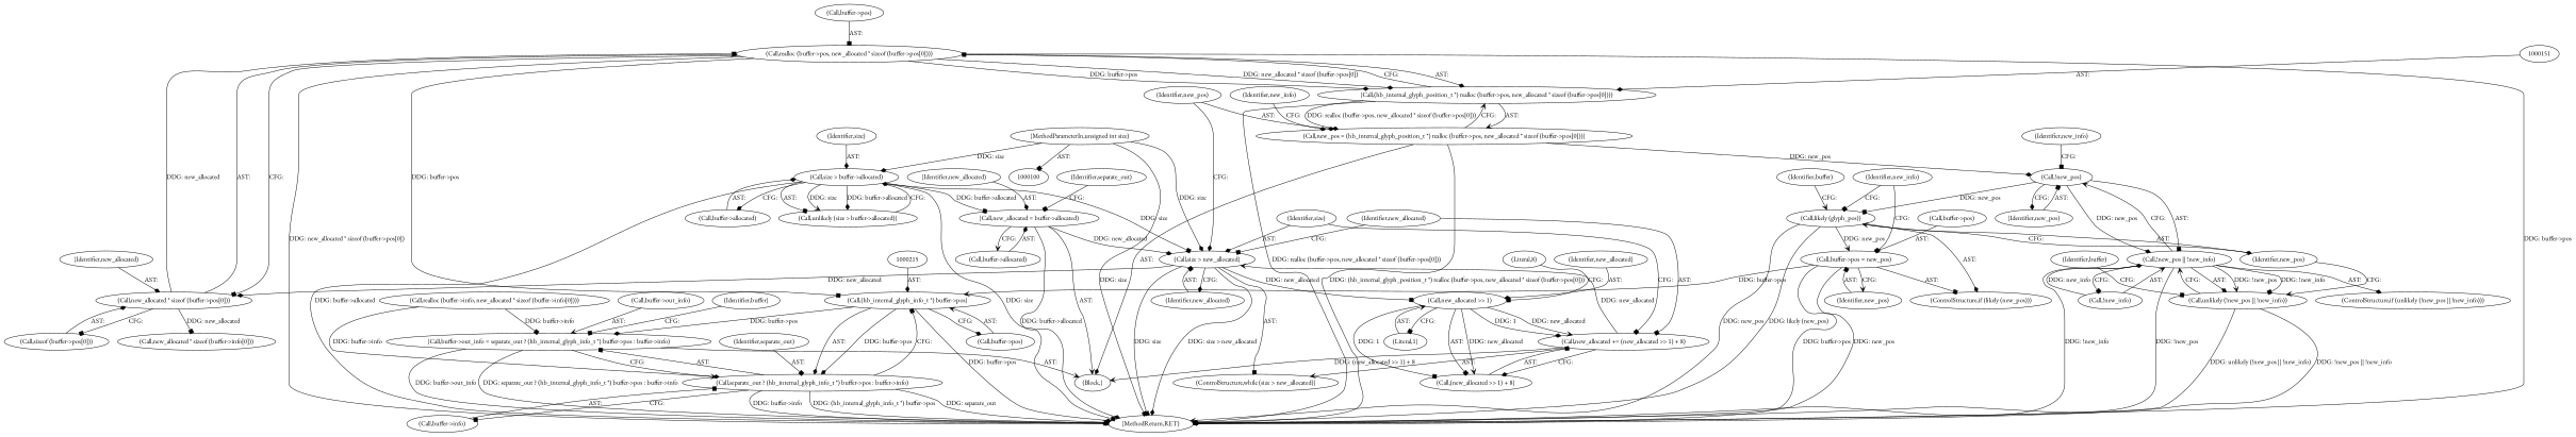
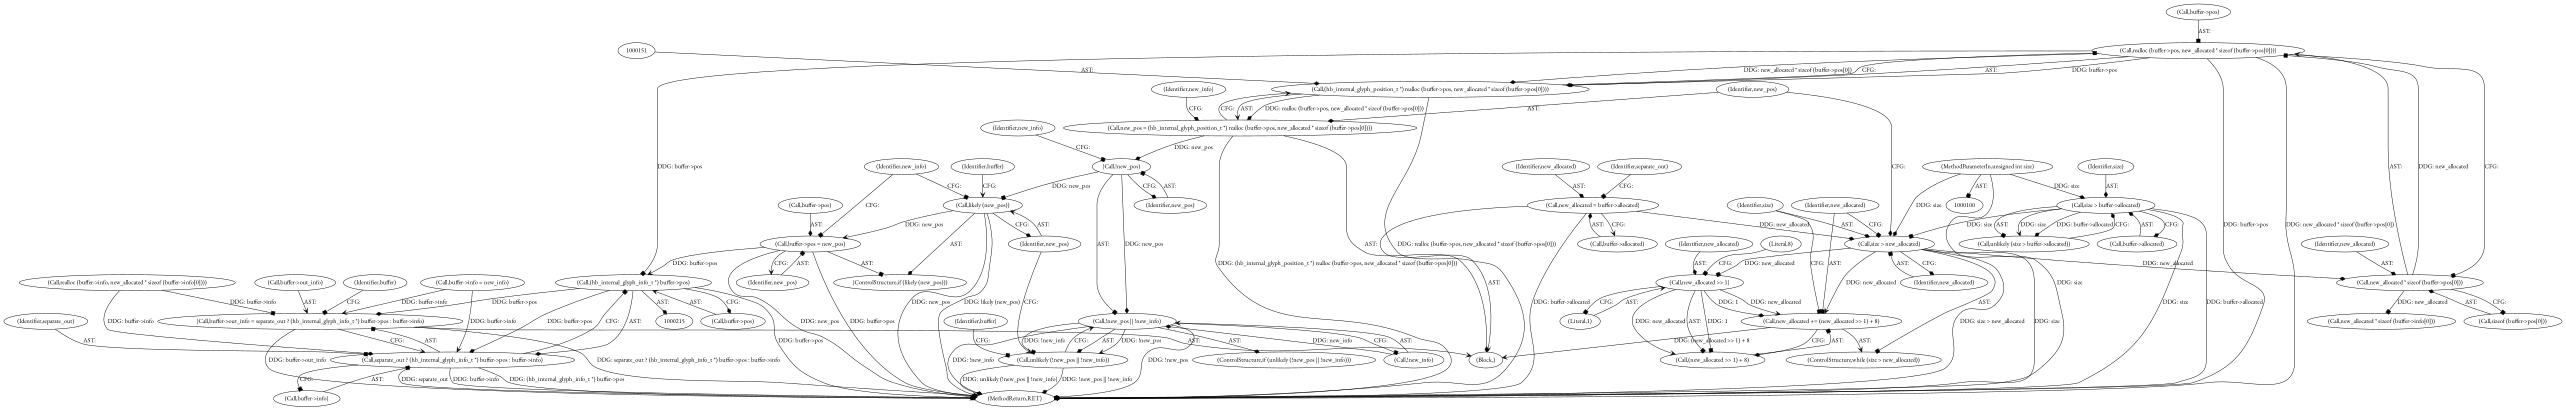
  digraph {
    fontname="EB Garamond"
    node [fontname="EB Garamond"]
    edge [arrowhead=diamond fontname="EB Garamond"]
    n1 [label="(Call,realloc (buffer->pos, new_allocated * sizeof (buffer->pos[0])))"]
    n2 [label="(Call,new_allocated * sizeof (buffer->pos[0]))"]
    n3 [label="(Call,(hb_internal_glyph_position_t *) realloc (buffer->pos, new_allocated * sizeof (buffer->pos[0])))"]
    n4 [label="(Call,(hb_internal_glyph_info_t *) buffer->pos)"]
    n5 [label="(MethodReturn,RET)"]
    n6 [label="(Call,sizeof (buffer->pos[0]))"]
    n7 [label="(Call,new_allocated * sizeof (buffer->info[0]))"]
    n8 [label="(Call,new_pos = (hb_internal_glyph_position_t *) realloc (buffer->pos, new_allocated * sizeof (buffer->pos[0])))"]
    n9 [label="(Call,buffer->out_info = separate_out ? (hb_internal_glyph_info_t *) buffer->pos : buffer->info)"]
    n10 [label="(Call,separate_out ? (hb_internal_glyph_info_t *) buffer->pos : buffer->info)"]
    n11 [label="(Call,buffer->pos)"]
    n12 [label="(Call,size > new_allocated)"]
    n13 [label="(Call,new_allocated >> 1)"]
    n14 [label="(ControlStructure,while (size > new_allocated))"]
    n15 [label="(Identifier,new_allocated)"]
    n16 [label="(Call,new_allocated += (new_allocated >> 1) + 8)"]
    n17 [label="(Call,(new_allocated >> 1) + 8)"]
    n18 [label="(Literal,1)"]
    n19 [label="(Call,size > buffer->allocated)"]
    n20 [label="(Call,new_allocated = buffer->allocated)"]
    n21 [label="(Call,unlikely (size > buffer->allocated))"]
    n22 [label="(Call,buffer->allocated)"]
    n23 [label="(Block,)"]
    n24 [label="(Call,buffer->allocated)"]
    n25 [label="(MethodParameterIn,unsigned int size)"]
    1000100
    n27 [label="(Call,!new_pos)"]
    n28 [label="(Call,!new_pos || !new_info)"]
-   n29 [label="(Call,likely (glyph_pos))"]
+   n29 [label="(Call,likely (new_pos))"]
    n30 [label="(Identifier,new_pos)"]
    n31 [label="(Call,unlikely (!new_pos || !new_info))"]
    n32 [label="(Call,!new_info)"]
    n33 [label="(ControlStructure,if (unlikely (!new_pos || !new_info)))"]
    n34 [label="(Call,buffer->pos = new_pos)"]
    n35 [label="(ControlStructure,if (likely (new_pos)))"]
    n36 [label="(Identifier,new_pos)"]
    n37 [label="(Identifier,new_pos)"]
    n38 [label="(Call,buffer->info)"]
    n39 [label="(Identifier,new_allocated)"]
    n40 [label="(Identifier,size)"]
    n41 [label="(Identifier,new_allocated)"]
    n42 [label="(Identifier,separate_out)"]
    n43 [label="(Identifier,new_info)"]
    n44 [label="(Identifier,new_allocated)"]
    n45 [label="(Identifier,buffer)"]
    n46 [label="(Call,buffer->pos)"]
    n47 [label="(Identifier,new_info)"]
    n48 [label="(Call,realloc (buffer->info, new_allocated * sizeof (buffer->info[0])))"]
    n49 [label="(Identifier,buffer)"]
+   n50 [label="(Call,buffer->info = new_info)"]
    n51 [label="(Identifier,new_info)"]
    n52 [label="(Identifier,size)"]
    n53 [label="(Identifier,new_allocated)"]
    n54 [label="(Literal,8)"]
    n55 [label="(Call,buffer->pos)"]
    n56 [label="(Identifier,new_pos)"]
    n57 [label="(Identifier,buffer)"]
    n58 [label="(Identifier,separate_out)"]
    n59 [label="(Call,buffer->out_info)"]
    1000151
    1000215
    n1 -> n2 [arrowhead=box label="CFG: "]
    n1 -> n3 [label="AST: "]
    n1 -> n3 [label="DDG: buffer->pos"]
    n1 -> n3 [label="DDG: new_allocated * sizeof (buffer->pos[0])"]
    n1 -> n4 [arrowhead=box label="DDG: buffer->pos"]
    n1 -> n5 [label="DDG: buffer->pos"]
    n1 -> n5 [label="DDG: new_allocated * sizeof (buffer->pos[0])"]
    n2 -> n1 [arrowhead=vee label="AST: "]
    n2 -> n1 [arrowhead=box label="DDG: new_allocated"]
    n2 -> n6 [arrowhead=box label="CFG: "]
    n2 -> n7 [arrowhead=box label="DDG: new_allocated"]
    n3 -> n1 [arrowhead=box label="CFG: "]
    n3 -> n5 [label="DDG: realloc (buffer->pos, new_allocated * sizeof (buffer->pos[0]))"]
    n3 -> n8 [arrowhead=vee label="AST: "]
    n3 -> n8 [label="DDG: realloc (buffer->pos, new_allocated * sizeof (buffer->pos[0]))"]
    n4 -> n5 [label="DDG: buffer->pos"]
    n4 -> n9 [label="DDG: buffer->pos"]
    n4 -> n10 [label="AST: "]
    n4 -> n10 [label="DDG: buffer->pos"]
    n4 -> n11 [label="CFG: "]
    n6 -> n2 [label="AST: "]
    n8 -> n3 [arrowhead=vee label="CFG: "]
    n8 -> n5 [label="DDG: (hb_internal_glyph_position_t *) realloc (buffer->pos, new_allocated * sizeof (buffer->pos[0]))"]
    n8 -> n23 [label="AST: "]
    n8 -> n27 [label="DDG: new_pos"]
    n9 -> n5 [arrowhead=box label="DDG: separate_out ? (hb_internal_glyph_info_t *) buffer->pos : buffer->info"]
    n9 -> n5 [label="DDG: buffer->out_info"]
    n9 -> n10 [arrowhead=vee label="CFG: "]
    n9 -> n23 [arrowhead=vee label="AST: "]
    n10 -> n4 [arrowhead=box label="CFG: "]
    n10 -> n5 [arrowhead=vee label="DDG: buffer->info"]
    n10 -> n5 [arrowhead=box label="DDG: (hb_internal_glyph_info_t *) buffer->pos"]
    n10 -> n5 [arrowhead=vee label="DDG: separate_out"]
    n10 -> n9 [arrowhead=box label="AST: "]
    n10 -> n38 [arrowhead=box label="CFG: "]
    n11 -> n4 [arrowhead=vee label="AST: "]
    n12 -> n2 [label="DDG: new_allocated"]
    n12 -> n5 [arrowhead=box label="DDG: size"]
    n12 -> n5 [label="DDG: size > new_allocated"]
    n12 -> n13 [arrowhead=box label="DDG: new_allocated"]
    n12 -> n14 [arrowhead=box label="AST: "]
    n12 -> n15 [label="CFG: "]
    n13 -> n16 [arrowhead=vee label="DDG: new_allocated"]
    n13 -> n16 [label="DDG: 1"]
    n13 -> n17 [arrowhead=box label="AST: "]
    n13 -> n17 [arrowhead=vee label="DDG: new_allocated"]
    n13 -> n17 [arrowhead=box label="DDG: 1"]
    n13 -> n18 [arrowhead=box label="CFG: "]
    n15 -> n12 [arrowhead=box label="AST: "]
-   n16 -> n12 [arrowhead=vee label="DDG: new_allocated"]
+   n12 -> n16 [arrowhead=vee label="DDG: new_allocated"]
    n16 -> n14 [arrowhead=vee label="AST: "]
    n16 -> n17 [label="CFG: "]
    n16 -> n23 [arrowhead=vee label="DDG: (new_allocated >> 1) + 8"]
    n17 -> n16 [arrowhead=box label="AST: "]
    n18 -> n13 [arrowhead=vee label="AST: "]
    n19 -> n5 [arrowhead=box label="DDG: buffer->allocated"]
    n19 -> n5 [arrowhead=box label="DDG: size"]
    n19 -> n12 [arrowhead=box label="DDG: size"]
-   n19 -> n20 [arrowhead=box label="DDG: buffer->allocated"]
    n19 -> n21 [arrowhead=box label="AST: "]
    n19 -> n21 [arrowhead=vee label="DDG: size"]
    n19 -> n21 [label="DDG: buffer->allocated"]
    n19 -> n22 [label="CFG: "]
    n20 -> n5 [label="DDG: buffer->allocated"]
    n20 -> n12 [label="DDG: new_allocated"]
    n20 -> n23 [arrowhead=vee label="AST: "]
    n20 -> n24 [arrowhead=vee label="CFG: "]
    n21 -> n19 [label="CFG: "]
    n22 -> n19 [label="AST: "]
    n24 -> n20 [label="AST: "]
    n25 -> n5 [arrowhead=box label="DDG: size"]
    n25 -> n12 [label="DDG: size"]
    n25 -> n19 [label="DDG: size"]
    n25 -> 1000100 [arrowhead=box label="AST: "]
    n27 -> n28 [arrowhead=box label="AST: "]
    n27 -> n28 [label="DDG: new_pos"]
    n27 -> n29 [arrowhead=box label="DDG: new_pos"]
    n27 -> n30 [label="CFG: "]
    n28 -> n5 [label="DDG: !new_info"]
    n28 -> n5 [label="DDG: !new_pos"]
-   n28 -> n27 [arrowhead=vee label="CFG: "]
    n28 -> n31 [label="AST: "]
    n28 -> n31 [arrowhead=vee label="DDG: !new_pos"]
    n28 -> n31 [arrowhead=box label="DDG: !new_info"]
    n28 -> n32 [arrowhead=box label="CFG: "]
    n28 -> n33 [label="AST: "]
    n29 -> n5 [arrowhead=vee label="DDG: new_pos"]
    n29 -> n5 [arrowhead=vee label="DDG: likely (new_pos)"]
    n29 -> n34 [arrowhead=vee label="DDG: new_pos"]
    n29 -> n35 [label="AST: "]
    n29 -> n36 [label="CFG: "]
    n30 -> n27 [arrowhead=box label="AST: "]
    n31 -> n5 [label="DDG: unlikely (!new_pos || !new_info)"]
    n31 -> n5 [label="DDG: !new_pos || !new_info"]
    n31 -> n28 [arrowhead=vee label="CFG: "]
    n32 -> n28 [arrowhead=vee label="AST: "]
    n32 -> n28 [label="DDG: new_info"]
    n34 -> n4 [arrowhead=vee label="DDG: buffer->pos"]
    n34 -> n5 [label="DDG: buffer->pos"]
    n34 -> n5 [arrowhead=box label="DDG: new_pos"]
    n34 -> n35 [arrowhead=box label="AST: "]
    n34 -> n37 [arrowhead=vee label="CFG: "]
    n36 -> n29 [arrowhead=vee label="AST: "]
    n36 -> n31 [arrowhead=vee label="CFG: "]
    n37 -> n34 [arrowhead=box label="AST: "]
    n38 -> n10 [arrowhead=box label="AST: "]
    n39 -> n2 [label="AST: "]
    n40 -> n19 [label="AST: "]
    n41 -> n20 [label="AST: "]
    n42 -> n20 [arrowhead=box label="CFG: "]
    n43 -> n27 [arrowhead=box label="CFG: "]
    n44 -> n12 [arrowhead=box label="CFG: "]
    n44 -> n16 [arrowhead=box label="AST: "]
    n45 -> n9 [arrowhead=box label="CFG: "]
    n46 -> n34 [label="AST: "]
    n47 -> n29 [arrowhead=box label="CFG: "]
    n47 -> n34 [arrowhead=box label="CFG: "]
    n48 -> n9 [arrowhead=box label="DDG: buffer->info"]
    n48 -> n10 [label="DDG: buffer->info"]
    n49 -> n31 [arrowhead=box label="CFG: "]
+   n50 -> n9 [arrowhead=vee label="DDG: buffer->info"]
+   n50 -> n10 [arrowhead=vee label="DDG: buffer->info"]
    n51 -> n8 [label="CFG: "]
    n52 -> n12 [label="AST: "]
    n52 -> n16 [arrowhead=box label="CFG: "]
    n53 -> n13 [label="AST: "]
    n54 -> n13 [arrowhead=box label="CFG: "]
    n55 -> n1 [arrowhead=box label="AST: "]
    n56 -> n8 [label="AST: "]
    n56 -> n12 [label="CFG: "]
    n57 -> n29 [arrowhead=vee label="CFG: "]
    n58 -> n10 [arrowhead=box label="AST: "]
    n59 -> n9 [arrowhead=vee label="AST: "]
    1000151 -> n3 [label="AST: "]
-   1000215 -> n4 [label="AST: "]
+   n4 -> 1000215 [label="AST: "]
  }
